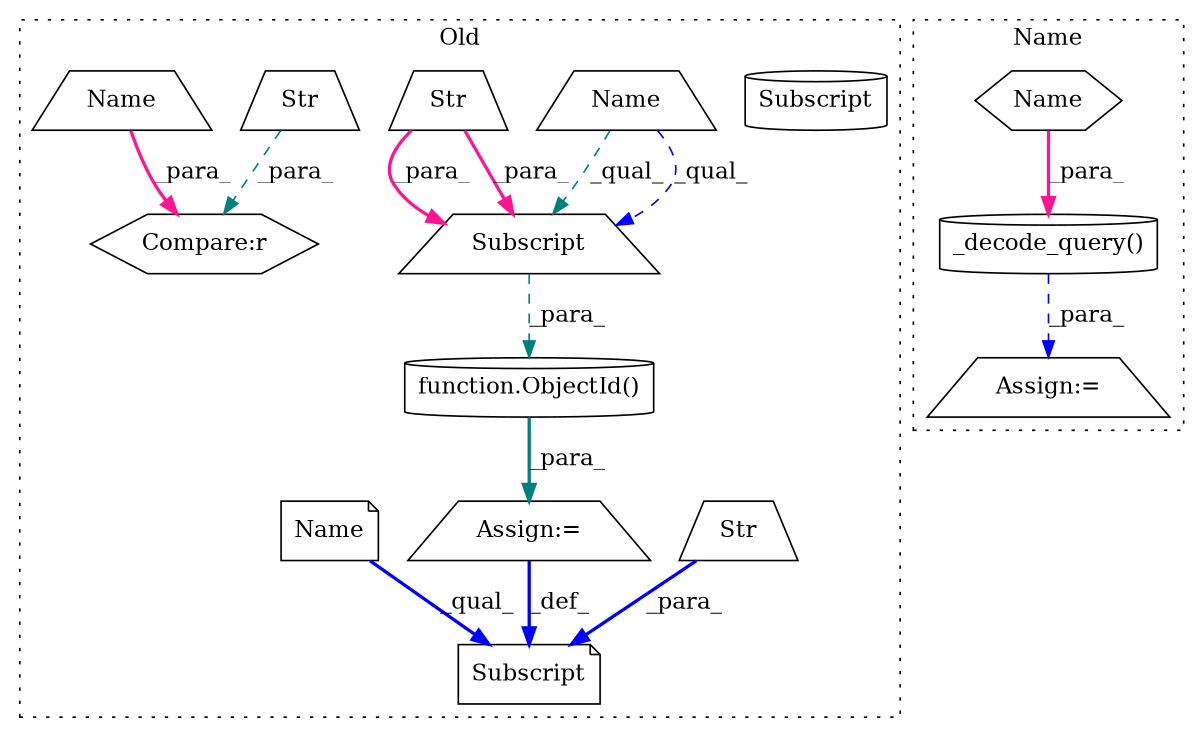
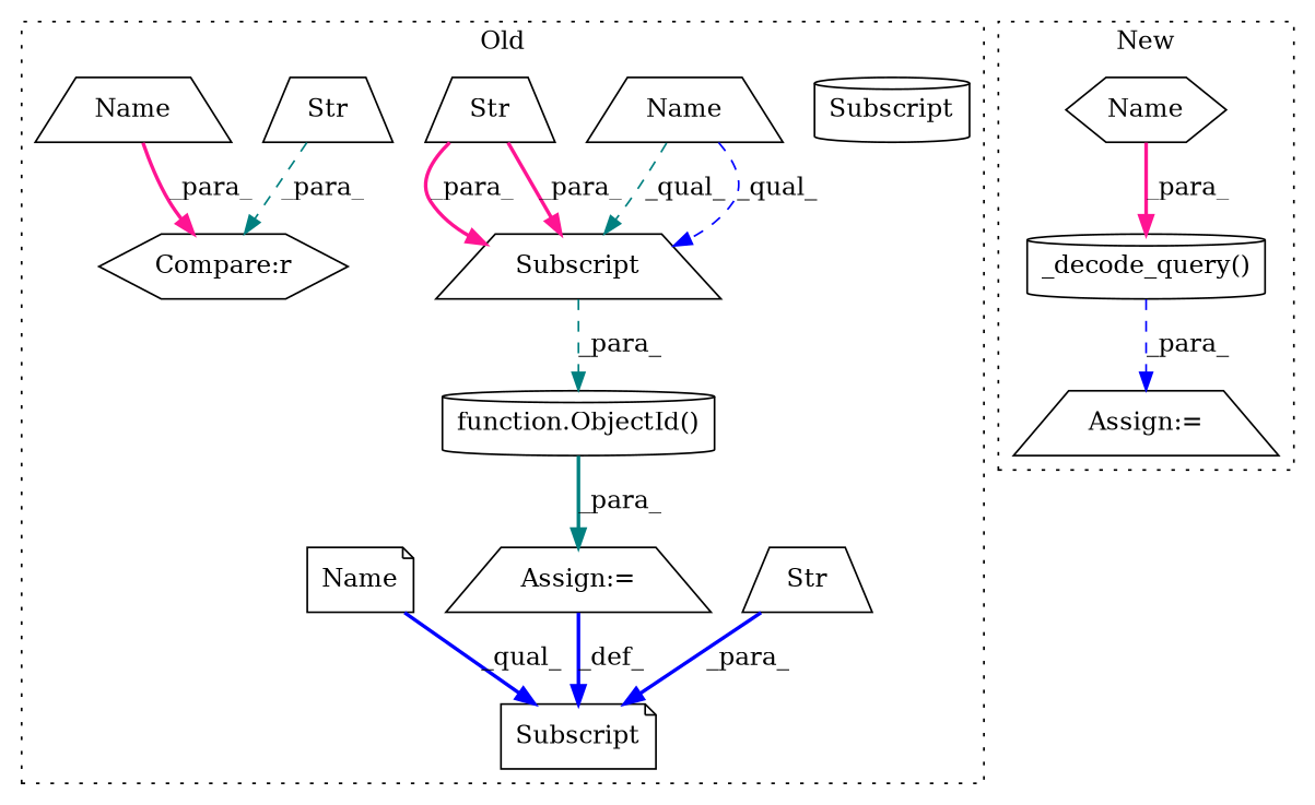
  digraph {
    node [a=87 l=5 s="6753,0" shape=trapezium]
    edge [color=blue style=bold]
    n1 [a=63 l="12,0" label=Subscript s="6729,0" shape=note]
    n2 [a=66 label=Str s=6735]
    n3 [a=63 l="12,0" label=Subscript shape=cylinder]
    n4 [a=40 l=14 label="Compare:r" s=6701 shape=hexagon]
    n5 [a=66 label=Str s=6701]
    n6 [a=66 label=Str s=6759]
    n7 [a=75 l="9,1" label="function.ObjectId()" s="6744,6765" shape=cylinder]
    n8 [a=68 l=3 label="Assign:=" s=6741]
    n9 [label=Name s=6753]
    n10 [label=Name s=6729 shape=note]
    n11 [a=63 l="12,0" label=Subscript]
    n12 [label=Name s=6710]
    n13 [a=75 l="19,1" label="_decode_query()" s="7032,7056" shape=cylinder]
    n14 [a=68 l=3 label="Assign:=" s=7029]
    n15 [label=Name s=7051 shape=hexagon]
    subgraph cluster_1 {
      label=Old
      style=dotted
      n1
      n2
      n3
      n4
      n5
      n6
      n7
      n8
      n9
      n10
      n11
      n12
    }
    subgraph cluster_2 {
-     label=Name
+     label=New
      style=dotted
      n13
      n14
      n15
    }
    n2 -> n1 [label=_para_]
    n5 -> n4 [color=teal label=_para_ style=dashed]
    n6 -> n11 [color=deeppink label=_para_]
    n6 -> n11 [color=deeppink label=_para_]
    n7 -> n8 [color=teal label=_para_]
    n8 -> n1 [label=_def_]
    n9 -> n11 [color=teal label=_qual_ style=dashed]
    n9 -> n11 [label=_qual_ style=dashed]
    n10 -> n1 [label=_qual_]
    n11 -> n7 [color=teal label=_para_ style=dashed]
    n12 -> n4 [color=deeppink label=_para_]
    n13 -> n14 [label=_para_ style=dashed]
    n15 -> n13 [color=deeppink label=_para_]
  }
